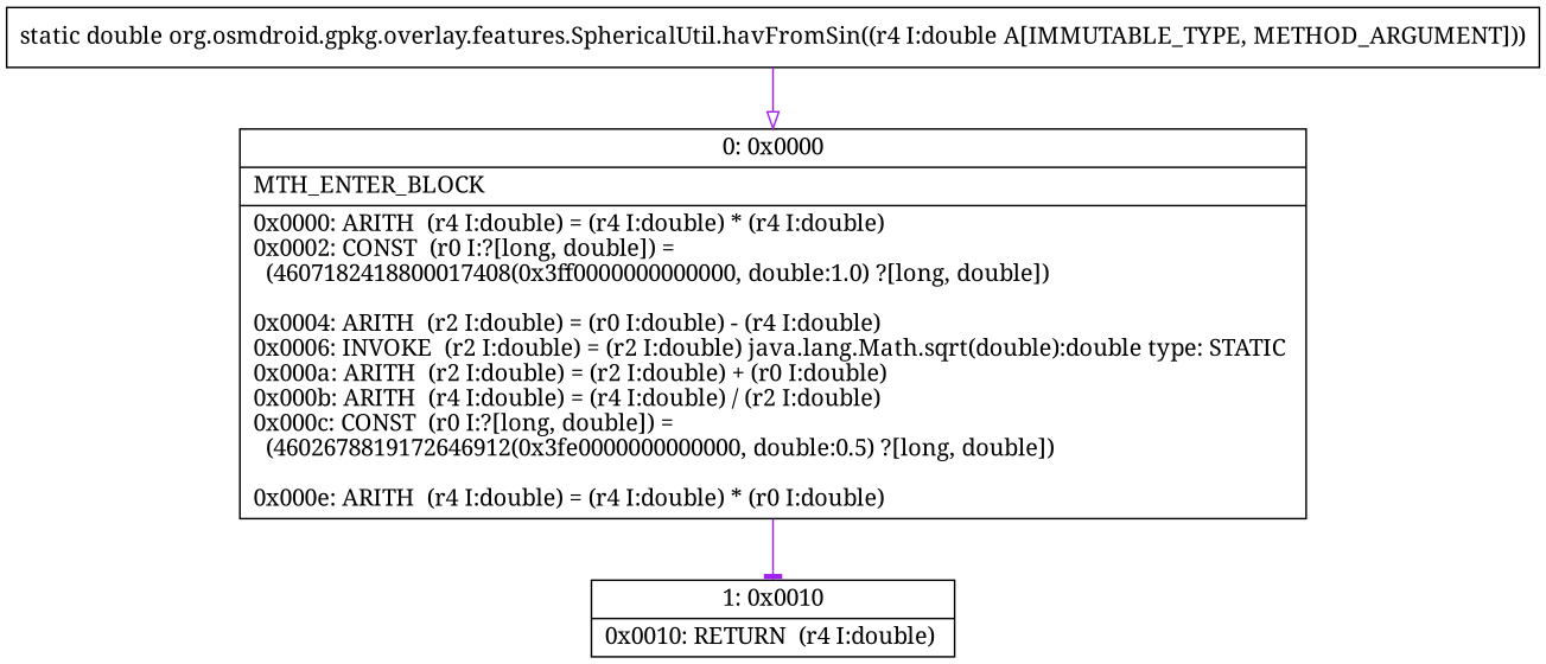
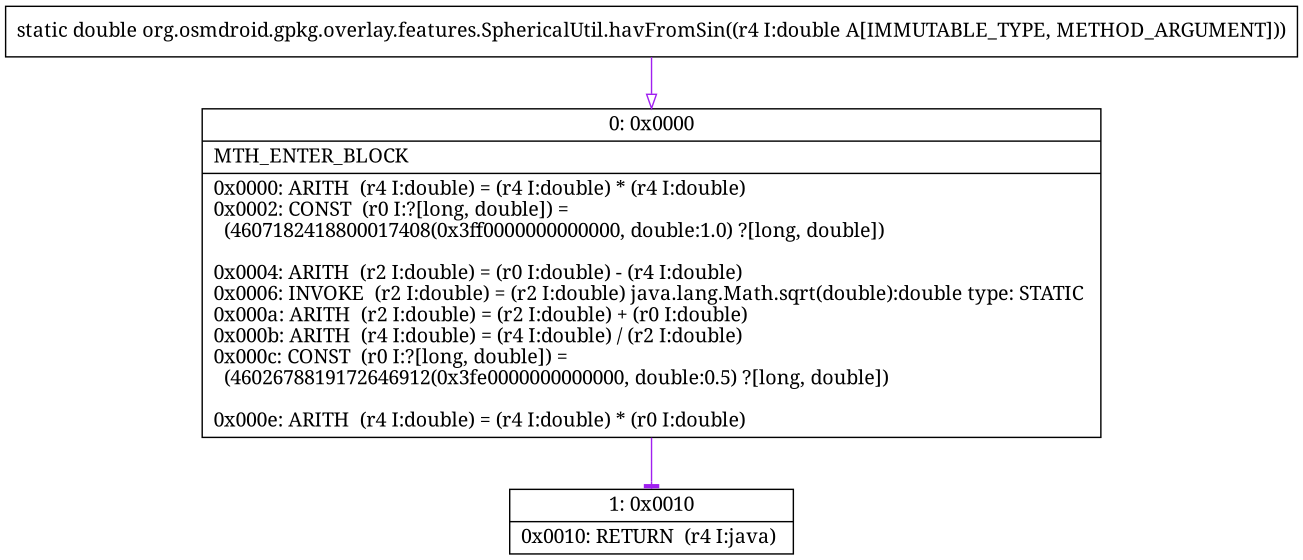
  digraph {
    fontname="Noto Serif"
    node [shape=record fontname="Noto Serif"]
    edge [color=purple style=solid fontname="Noto Serif"]
    n1 [label="{0\:\ 0x0000|MTH_ENTER_BLOCK\l|0x0000: ARITH  (r4 I:double) = (r4 I:double) * (r4 I:double) \l0x0002: CONST  (r0 I:?[long, double]) = \l  (4607182418800017408(0x3ff0000000000000, double:1.0) ?[long, double])\l \l0x0004: ARITH  (r2 I:double) = (r0 I:double) \- (r4 I:double) \l0x0006: INVOKE  (r2 I:double) = (r2 I:double) java.lang.Math.sqrt(double):double type: STATIC \l0x000a: ARITH  (r2 I:double) = (r2 I:double) + (r0 I:double) \l0x000b: ARITH  (r4 I:double) = (r4 I:double) \/ (r2 I:double) \l0x000c: CONST  (r0 I:?[long, double]) = \l  (4602678819172646912(0x3fe0000000000000, double:0.5) ?[long, double])\l \l0x000e: ARITH  (r4 I:double) = (r4 I:double) * (r0 I:double) \l}"]
-   n2 [label="{1\:\ 0x0010|0x0010: RETURN  (r4 I:double) \l}"]
+   n2 [label="{1\:\ 0x0010|0x0010: RETURN  (r4 I:java) \l}"]
    n3 [label="{static double org.osmdroid.gpkg.overlay.features.SphericalUtil.havFromSin((r4 I:double A[IMMUTABLE_TYPE, METHOD_ARGUMENT])) }"]
    n1 -> n2 [arrowhead=tee]
    n3 -> n1 [arrowhead=onormal]
  }
